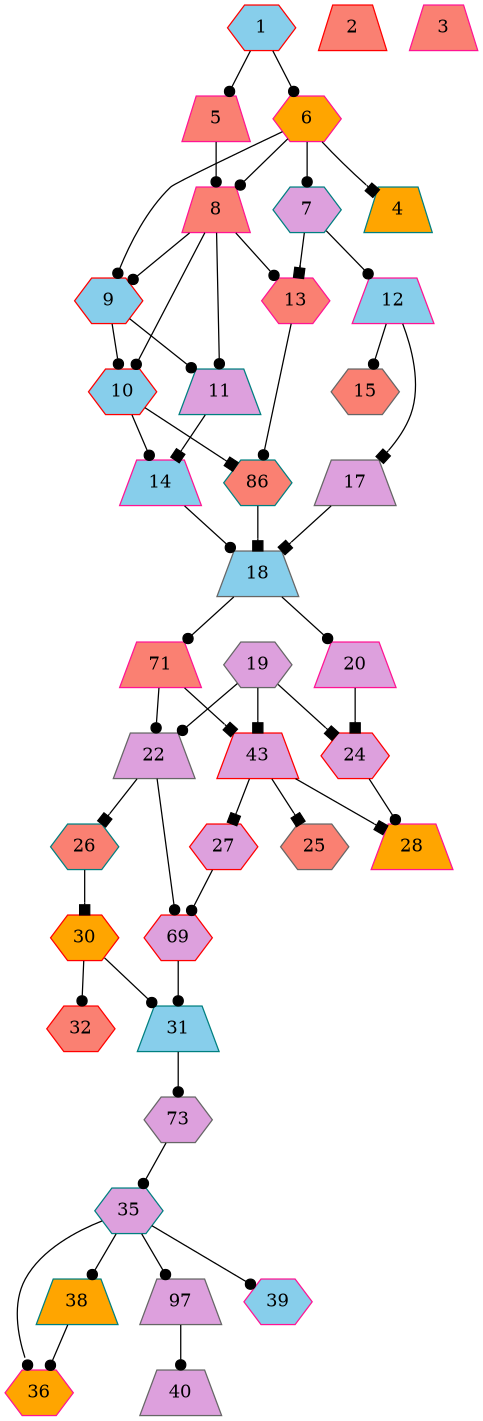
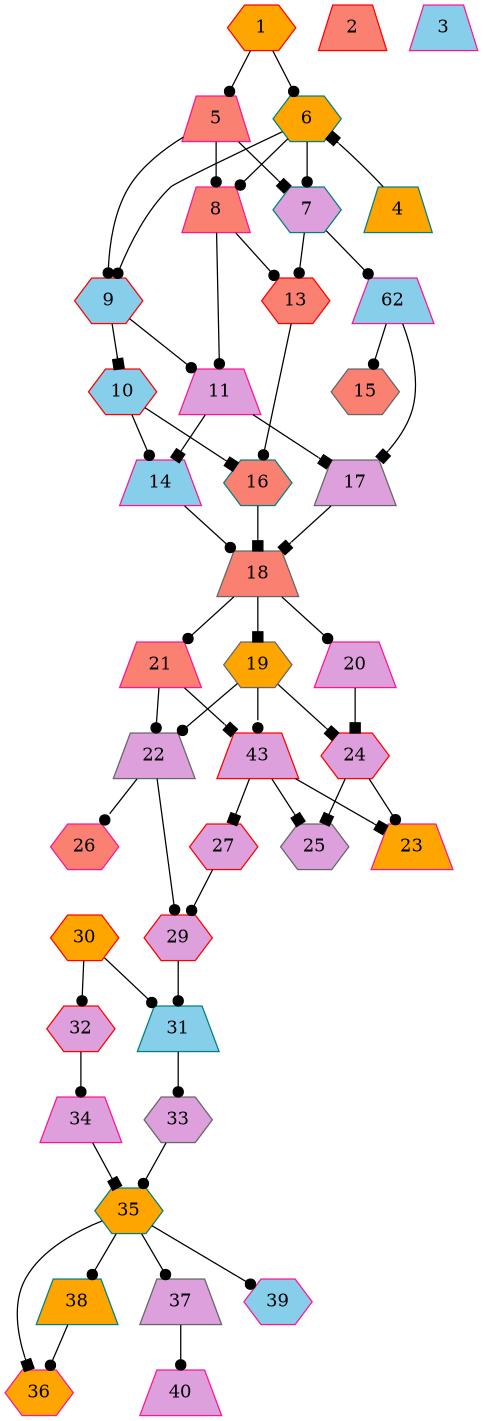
  digraph {
    node [alpha=0.17 color=deeppink fillcolor=plum shape=hexagon style=filled]
    edge [arrowhead=dot]
-   1 [alpha=0.19 color=red expect_size=51858432 fillcolor=skyblue]
+   1 [alpha=0.19 color=red expect_size=51858432 fillcolor=orange]
    5 [alpha=0.00 expect_size=12470272 fillcolor=salmon shape=trapezium]
-   6 [alpha=0.06 expect_size=33782784 fillcolor=orange]
+   6 [alpha=0.06 color=teal expect_size=33782784 fillcolor=orange]
    7 [alpha=0.04 color=teal expect_size=17976320]
    8 [expect_size=19216384 fillcolor=salmon shape=trapezium]
    9 [alpha=0.06 color=red expect_size=13419520 fillcolor=skyblue]
-   12 [alpha=0.05 expect_size=51324928 fillcolor=skyblue shape=trapezium]
-   13 [alpha=0.11 expect_size=28697600 fillcolor=salmon]
+   12 [alpha=0.05 expect_size=51324928 fillcolor=skyblue shape=trapezium label=62]
+   13 [alpha=0.11 color=red expect_size=28697600 fillcolor=salmon]
    10 [alpha=0.03 color=red expect_size=34499584 fillcolor=skyblue]
-   11 [alpha=0.16 color=teal expect_size=6515712 shape=trapezium]
+   11 [alpha=0.16 expect_size=6515712 shape=trapezium]
    2 [alpha=0.10 color=red expect_size=38463488 fillcolor=salmon shape=trapezium]
-   3 [alpha=0.01 expect_size=9679872 fillcolor=salmon shape=trapezium]
+   3 [alpha=0.01 expect_size=9679872 fillcolor=skyblue shape=trapezium]
    4 [alpha=0.10 color=teal expect_size=41303040 fillcolor=orange shape=trapezium]
    17 [alpha=0.13 color=gray40 expect_size=20312064 shape=trapezium]
    15 [alpha=0.09 color=gray40 expect_size=5951488 fillcolor=salmon]
-   16 [alpha=0.01 color=teal expect_size=6358016 fillcolor=salmon label=86]
+   16 [alpha=0.01 color=teal expect_size=6358016 fillcolor=salmon]
    14 [expect_size=30179328 fillcolor=skyblue shape=trapezium]
-   18 [alpha=0.01 color=gray40 expect_size=28937216 fillcolor=skyblue shape=trapezium]
-   19 [color=gray40 expect_size=22862848]
+   18 [alpha=0.01 color=gray40 expect_size=28937216 fillcolor=salmon shape=trapezium]
+   19 [color=gray40 expect_size=22862848 fillcolor=orange]
    20 [alpha=0.15 expect_size=35965952 shape=trapezium]
-   21 [alpha=0.13 expect_size=41948160 fillcolor=salmon shape=trapezium label=71]
+   21 [alpha=0.13 expect_size=41948160 fillcolor=salmon shape=trapezium]
    22 [alpha=0.06 color=gray40 expect_size=31436800 shape=trapezium]
    n23 [alpha=0.00 color=red expect_size=42682368 label=43 shape=trapezium]
    24 [alpha=0.10 color=red expect_size=20738048]
-   26 [alpha=0.07 color=teal expect_size=34577408 fillcolor=salmon]
-   29 [alpha=0.13 color=red expect_size=22441984 label=69]
+   26 [alpha=0.07 expect_size=34577408 fillcolor=salmon]
+   29 [alpha=0.13 color=red expect_size=22441984]
    27 [color=red expect_size=37558272]
-   25 [alpha=0.02 color=gray40 expect_size=12886016 fillcolor=salmon]
-   28 [alpha=0.13 expect_size=20611072 fillcolor=orange shape=trapezium]
+   25 [alpha=0.02 color=gray40 expect_size=12886016]
+   28 [alpha=0.13 expect_size=20611072 fillcolor=orange shape=trapezium label=23]
    30 [alpha=0.04 color=red expect_size=14560256 fillcolor=orange]
    31 [color=teal expect_size=50418688 fillcolor=skyblue shape=trapezium]
-   32 [alpha=0.09 color=red expect_size=35074048 fillcolor=salmon]
-   33 [alpha=0.11 color=gray40 expect_size=48932864 label=73]
-   35 [alpha=0.16 color=teal expect_size=24892416]
+   32 [alpha=0.09 color=red expect_size=35074048]
+   33 [alpha=0.11 color=gray40 expect_size=48932864]
+   34 [alpha=0.03 expect_size=49247232 shape=trapezium]
+   35 [alpha=0.16 color=teal expect_size=24892416 fillcolor=orange]
    36 [alpha=0.09 expect_size=30281728 fillcolor=orange]
-   37 [alpha=0.09 color=gray40 expect_size=46770176 shape=trapezium label=97]
+   37 [alpha=0.09 color=gray40 expect_size=46770176 shape=trapezium]
    38 [alpha=0.19 color=teal expect_size=39904256 fillcolor=orange shape=trapezium]
    39 [alpha=0.16 expect_size=23659520 fillcolor=skyblue]
-   40 [alpha=0.06 color=gray40 expect_size=6211584 shape=trapezium]
+   40 [alpha=0.06 expect_size=6211584 shape=trapezium]
    1 -> 5
    1 -> 6
+   5 -> 7 [arrowhead=box]
    5 -> 8
-   8 -> 9
+   5 -> 9
    6 -> 7
    6 -> 8
    6 -> 9
    7 -> 12
-   7 -> 13 [arrowhead=box]
+   7 -> 13
    8 -> 13
-   8 -> 10
    8 -> 11
-   9 -> 10
+   9 -> 10 [arrowhead=box]
    9 -> 11
    12 -> 17 [arrowhead=box]
    12 -> 15
    13 -> 16
    10 -> 16 [arrowhead=box]
    10 -> 14
+   11 -> 17 [arrowhead=box]
    11 -> 14 [arrowhead=box]
-   6 -> 4 [arrowhead=box]
+   4 -> 6 [arrowhead=box]
    17 -> 18 [arrowhead=box]
    16 -> 18 [arrowhead=box]
    14 -> 18
+   18 -> 19 [arrowhead=box]
    18 -> 20
    18 -> 21
    19 -> 22
-   19 -> n23 [arrowhead=box]
+   19 -> n23
    19 -> 24 [arrowhead=box]
    20 -> 24 [arrowhead=box]
    21 -> 22
    21 -> n23 [arrowhead=box]
-   22 -> 26 [arrowhead=box]
+   22 -> 26
    22 -> 29
    n23 -> 27 [arrowhead=box]
    n23 -> 25 [arrowhead=box]
    n23 -> 28 [arrowhead=box]
+   24 -> 25 [arrowhead=box]
    24 -> 28
-   26 -> 30 [arrowhead=box]
    29 -> 31
    27 -> 29
    30 -> 31
    30 -> 32
    31 -> 33
+   32 -> 34
    33 -> 35
-   35 -> 36
+   34 -> 35 [arrowhead=box]
+   35 -> 36 [arrowhead=box]
    35 -> 37
    35 -> 38
    35 -> 39
    37 -> 40
    38 -> 36
  }
